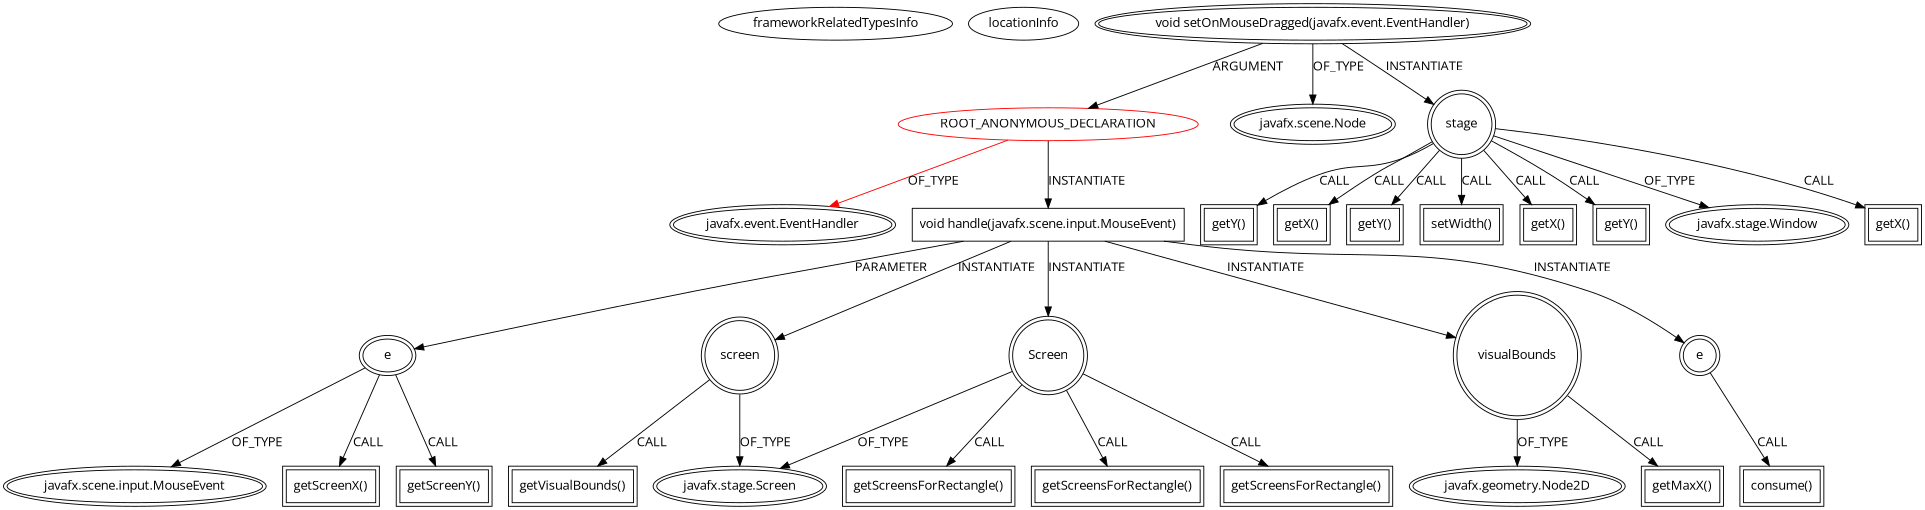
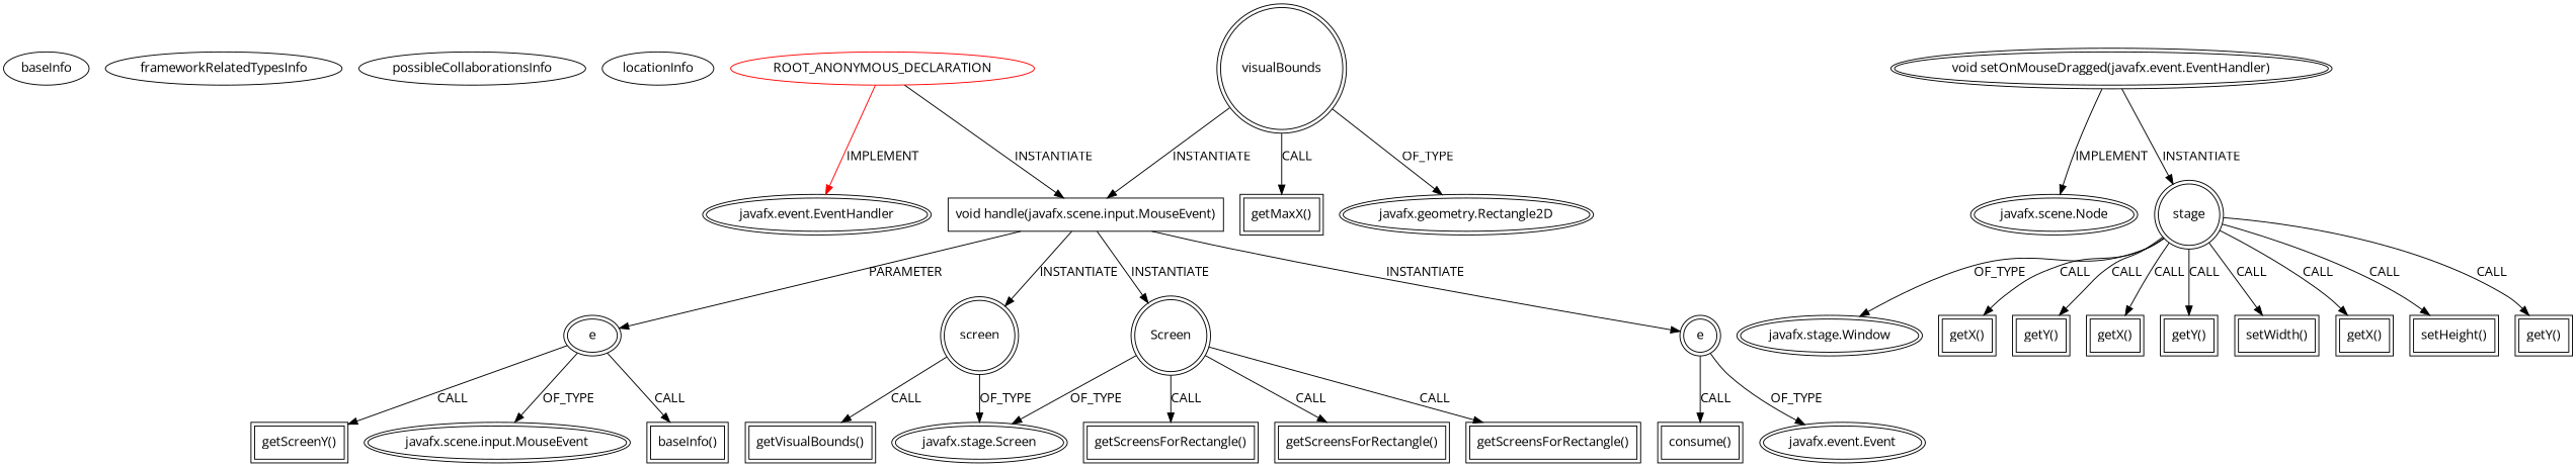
  digraph {
    fontname="Open Sans"
    node [fontname="Open Sans" isFrameworkType=true vertexType=INSIDE_CALL peripheries=2 shape=box]
    edge [fontname="Open Sans"]
+   baseInfo [category=extension_graph graphId=798 isAnonymous=true possibleRelation=false isFrameworkType="" vertexType="" peripheries="" shape=""]
    frameworkRelatedTypesInfo [0="javafx.event.EventHandler" isFrameworkType="" vertexType="" peripheries="" shape=""]
+   possibleCollaborationsInfo [isFrameworkType="" vertexType="" peripheries="" shape=""]
    locationInfo [contextSignature="void WindowResizeButton(javafx.stage.Stage,double,double)" filePath="/LichuanLu-ShunUI-FX/ShunUI-FX-master/src/view/WindowResizeButton.java" graphId=798 projectName="LichuanLu-ShunUI-FX" isFrameworkType="" vertexType="" peripheries="" shape=""]
    n5 [color=red isFrameworkType=false label=ROOT_ANONYMOUS_DECLARATION vertexType=ROOT_ANONYMOUS_DECLARATION peripheries="" shape=""]
    n6 [label="javafx.event.EventHandler" vertexType=FRAMEWORK_INTERFACE_TYPE shape=""]
    n7 [isFrameworkType=false label="void handle(javafx.scene.input.MouseEvent)" vertexType=OVERRIDING_METHOD_DECLARATION peripheries=""]
    n8 [label=e vertexType=PARAMETER_DECLARATION shape=""]
    n9 [label=Screen shape=circle vertexType=VARIABLE_EXPRESION]
    n10 [label=screen shape=circle vertexType=VARIABLE_EXPRESION]
    n11 [label=visualBounds shape=circle vertexType=VARIABLE_EXPRESION]
    n12 [label=e shape=circle vertexType=VARIABLE_EXPRESION]
    n13 [label="void setOnMouseDragged(javafx.event.EventHandler)" vertexType=OUTSIDE_CALL shape=""]
    n14 [label="javafx.scene.Node" vertexType=FRAMEWORK_CLASS_TYPE shape=""]
    n15 [label=stage shape=circle vertexType=VARIABLE_EXPRESION]
    n16 [label="javafx.scene.input.MouseEvent" vertexType=FRAMEWORK_CLASS_TYPE shape=""]
-   n17 [label="getScreenX()"]
+   n17 [label="baseInfo()"]
    n18 [label="getScreenY()"]
    n19 [label="javafx.stage.Screen" vertexType=FRAMEWORK_CLASS_TYPE shape=""]
    n20 [label="getScreensForRectangle()"]
    n21 [label="getScreensForRectangle()"]
    n22 [label="getScreensForRectangle()"]
    n23 [label="javafx.stage.Window" vertexType=FRAMEWORK_CLASS_TYPE shape=""]
    n24 [label="getX()"]
    n25 [label="getY()"]
    n26 [label="getX()"]
    n27 [label="getY()"]
    n28 [label="setWidth()"]
    n29 [label="getX()"]
+   n30 [label="setHeight()"]
    n31 [label="getY()"]
    n32 [label="getVisualBounds()"]
-   n33 [label="javafx.geometry.Node2D" vertexType=FRAMEWORK_CLASS_TYPE shape=""]
+   n33 [label="javafx.geometry.Rectangle2D" vertexType=FRAMEWORK_CLASS_TYPE shape=""]
    n34 [label="getMaxX()"]
+   n35 [label="javafx.event.Event" vertexType=FRAMEWORK_CLASS_TYPE shape=""]
    n36 [label="consume()"]
-   n5 -> n6 [color=red label=OF_TYPE]
+   n5 -> n6 [color=red label=IMPLEMENT]
    n5 -> n7 [label=INSTANTIATE]
    n7 -> n8 [label=PARAMETER]
    n7 -> n9 [label=INSTANTIATE]
    n7 -> n10 [label=INSTANTIATE]
-   n7 -> n11 [label=INSTANTIATE]
+   n11 -> n7 [label=INSTANTIATE]
    n7 -> n12 [label=INSTANTIATE]
    n8 -> n16 [label=OF_TYPE]
    n8 -> n17 [label=CALL]
    n8 -> n18 [label=CALL]
    n9 -> n19 [label=OF_TYPE]
    n9 -> n20 [label=CALL]
    n9 -> n21 [label=CALL]
    n9 -> n22 [label=CALL]
    n10 -> n19 [label=OF_TYPE]
    n10 -> n32 [label=CALL]
    n11 -> n33 [label=OF_TYPE]
    n11 -> n34 [label=CALL]
+   n12 -> n35 [label=OF_TYPE]
    n12 -> n36 [label=CALL]
-   n13 -> n5 [label=ARGUMENT]
-   n13 -> n14 [label=OF_TYPE]
+   n13 -> n14 [label=IMPLEMENT]
    n13 -> n15 [label=INSTANTIATE]
    n15 -> n23 [label=OF_TYPE]
    n15 -> n24 [label=CALL]
    n15 -> n25 [label=CALL]
    n15 -> n26 [label=CALL]
    n15 -> n27 [label=CALL]
    n15 -> n28 [label=CALL]
    n15 -> n29 [label=CALL]
+   n15 -> n30 [label=CALL]
    n15 -> n31 [label=CALL]
  }
